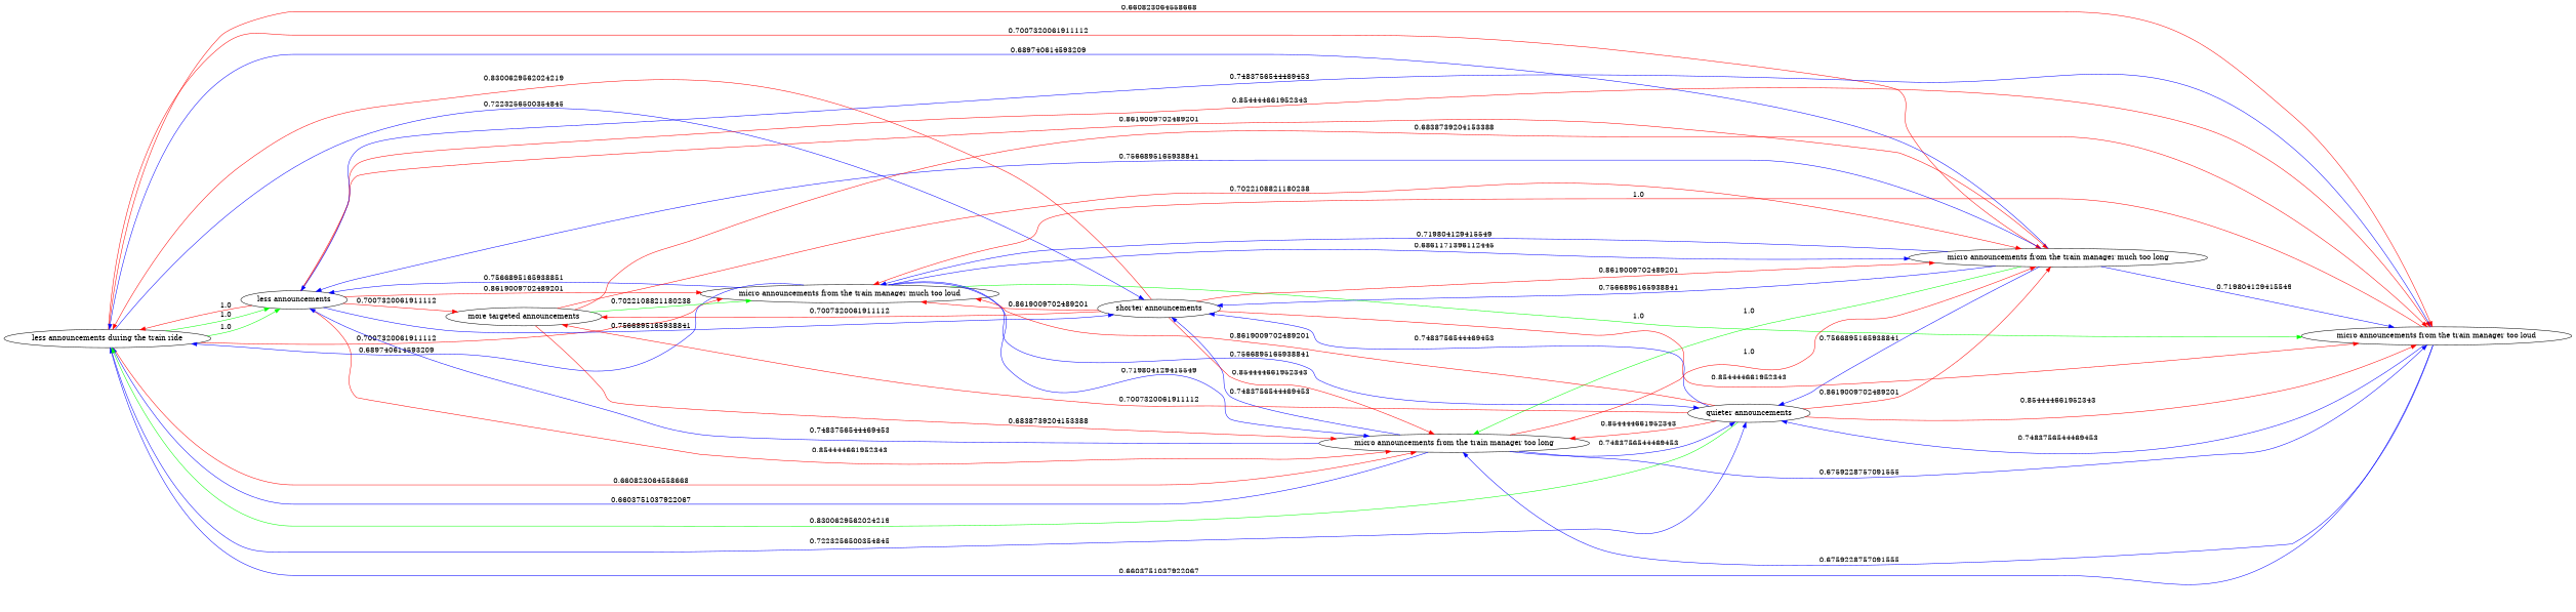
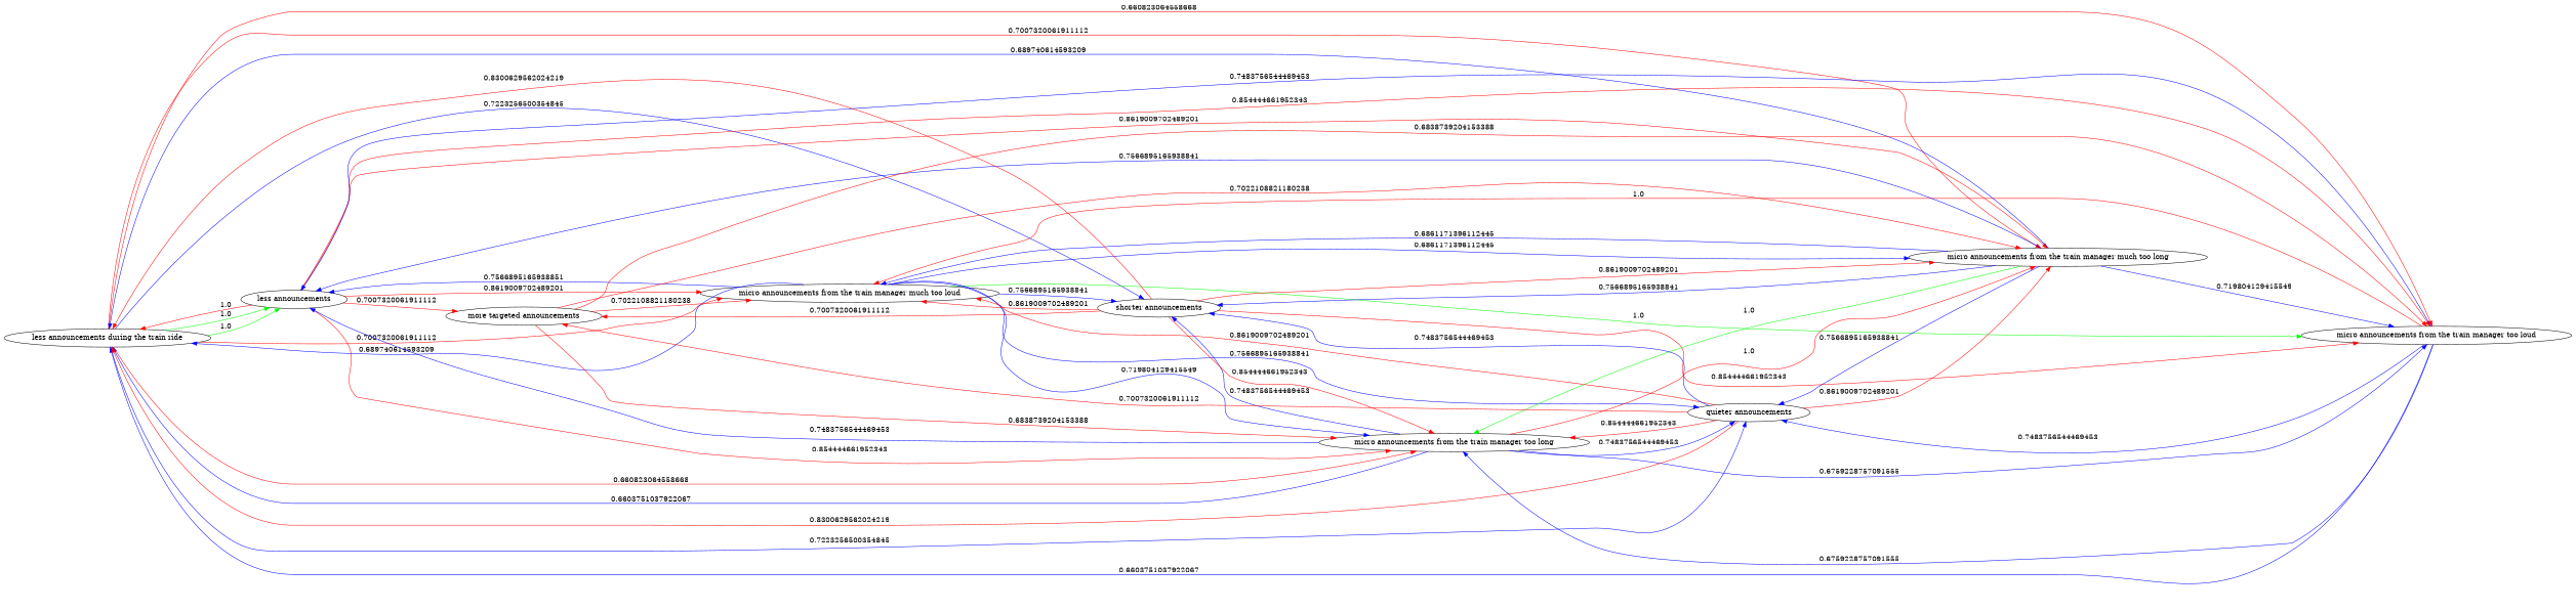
  digraph {
    rankdir=LR
    edge [color=red]
    "less announcements during the train ride"
    "less announcements"
    "micro announcements from the train manager much too loud"
    "micro announcements from the train manager too loud"
    "micro announcements from the train manager much too long"
    "micro announcements from the train manager too long"
    "quieter announcements"
    "shorter announcements"
    "more targeted announcements"
    "less announcements during the train ride" -> "less announcements" [color=green label=1.0]
    "less announcements during the train ride" -> "less announcements" [color=green label=1.0]
    "less announcements during the train ride" -> "micro announcements from the train manager much too loud" [label=0.7007320061911112]
    "less announcements during the train ride" -> "micro announcements from the train manager too loud" [label=0.660823064558668]
    "less announcements during the train ride" -> "micro announcements from the train manager much too long" [label=0.7007320061911112]
    "less announcements during the train ride" -> "micro announcements from the train manager too long" [label=0.660823064558668]
    "less announcements during the train ride" -> "quieter announcements" [color=blue label=0.7223256500354845]
    "less announcements during the train ride" -> "shorter announcements" [color=blue label=0.7223256500354845]
    "less announcements" -> "less announcements during the train ride" [label=1.0]
    "less announcements" -> "micro announcements from the train manager much too loud" [label=0.8619009702489201]
    "less announcements" -> "micro announcements from the train manager too loud" [label=0.854444661952343]
    "less announcements" -> "micro announcements from the train manager much too long" [label=0.8619009702489201]
    "less announcements" -> "micro announcements from the train manager too long" [label=0.854444661952343]
    "less announcements" -> "more targeted announcements" [label=0.7007320061911112]
    "micro announcements from the train manager much too loud" -> "less announcements during the train ride" [color=blue label=0.689740614593209]
    "micro announcements from the train manager much too loud" -> "less announcements" [color=blue label=0.7566895165938851]
    "micro announcements from the train manager much too loud" -> "micro announcements from the train manager too loud" [color=green label=1.0]
    "micro announcements from the train manager much too loud" -> "micro announcements from the train manager much too long" [color=blue label=0.6861171396112445]
    "micro announcements from the train manager much too loud" -> "micro announcements from the train manager too long" [color=blue label=0.719804129415549]
    "micro announcements from the train manager much too loud" -> "quieter announcements" [color=blue label=0.7566895165938841]
-   "less announcements" -> "shorter announcements" [color=blue label=0.7566895165938841]
+   "micro announcements from the train manager much too loud" -> "shorter announcements" [color=blue label=0.7566895165938841]
    "micro announcements from the train manager too loud" -> "less announcements during the train ride" [color=blue label=0.6603751037922067]
    "micro announcements from the train manager too loud" -> "less announcements" [color=blue label=0.7483756544469453]
    "micro announcements from the train manager too loud" -> "micro announcements from the train manager much too loud" [label=1.0]
    "micro announcements from the train manager too loud" -> "micro announcements from the train manager too long" [color=blue label=0.6759228757091555]
    "micro announcements from the train manager too loud" -> "quieter announcements" [color=blue label=0.7483756544469453]
    "micro announcements from the train manager much too long" -> "less announcements during the train ride" [color=blue label=0.689740614593209]
    "micro announcements from the train manager much too long" -> "less announcements" [color=blue label=0.7566895165938841]
-   "micro announcements from the train manager much too long" -> "micro announcements from the train manager much too loud" [color=blue label=0.719804129415549]
+   "micro announcements from the train manager much too long" -> "micro announcements from the train manager much too loud" [color=blue label=0.6861171396112445]
    "micro announcements from the train manager much too long" -> "micro announcements from the train manager too loud" [color=blue label=0.719804129415549]
    "micro announcements from the train manager much too long" -> "micro announcements from the train manager too long" [color=green label=1.0]
    "micro announcements from the train manager much too long" -> "quieter announcements" [color=blue label=0.7566895165938841]
    "micro announcements from the train manager much too long" -> "shorter announcements" [color=blue label=0.7566895165938841]
    "micro announcements from the train manager too long" -> "less announcements during the train ride" [color=blue label=0.6603751037922067]
    "micro announcements from the train manager too long" -> "less announcements" [color=blue label=0.7483756544469453]
    "micro announcements from the train manager too long" -> "micro announcements from the train manager too loud" [color=blue label=0.6759228757091555]
    "micro announcements from the train manager too long" -> "micro announcements from the train manager much too long" [label=1.0]
    "micro announcements from the train manager too long" -> "quieter announcements" [color=blue label=0.7483756544469453]
    "micro announcements from the train manager too long" -> "shorter announcements" [color=blue label=0.7483756544469453]
-   "quieter announcements" -> "less announcements during the train ride" [color=green label=0.8300629562024219]
+   "quieter announcements" -> "less announcements during the train ride" [label=0.8300629562024219]
    "quieter announcements" -> "micro announcements from the train manager much too loud" [label=0.8619009702489201]
-   "quieter announcements" -> "micro announcements from the train manager too loud" [label=0.854444661952343]
    "quieter announcements" -> "micro announcements from the train manager much too long" [label=0.8619009702489201]
    "quieter announcements" -> "micro announcements from the train manager too long" [label=0.854444661952343]
    "quieter announcements" -> "shorter announcements" [color=blue label=0.7483756544469453]
    "quieter announcements" -> "more targeted announcements" [label=0.7007320061911112]
    "shorter announcements" -> "less announcements during the train ride" [label=0.8300629562024219]
    "shorter announcements" -> "micro announcements from the train manager much too loud" [label=0.8619009702489201]
    "shorter announcements" -> "micro announcements from the train manager too loud" [label=0.854444661952343]
    "shorter announcements" -> "micro announcements from the train manager much too long" [label=0.8619009702489201]
    "shorter announcements" -> "micro announcements from the train manager too long" [label=0.854444661952343]
    "shorter announcements" -> "more targeted announcements" [label=0.7007320061911112]
-   "more targeted announcements" -> "micro announcements from the train manager much too loud" [color=green label=0.7022108821180238]
+   "more targeted announcements" -> "micro announcements from the train manager much too loud" [label=0.7022108821180238]
    "more targeted announcements" -> "micro announcements from the train manager too loud" [label=0.6838739204153388]
    "more targeted announcements" -> "micro announcements from the train manager much too long" [label=0.7022108821180238]
    "more targeted announcements" -> "micro announcements from the train manager too long" [label=0.6838739204153388]
  }
